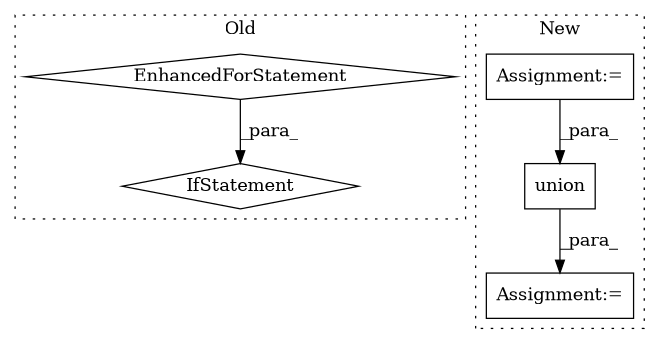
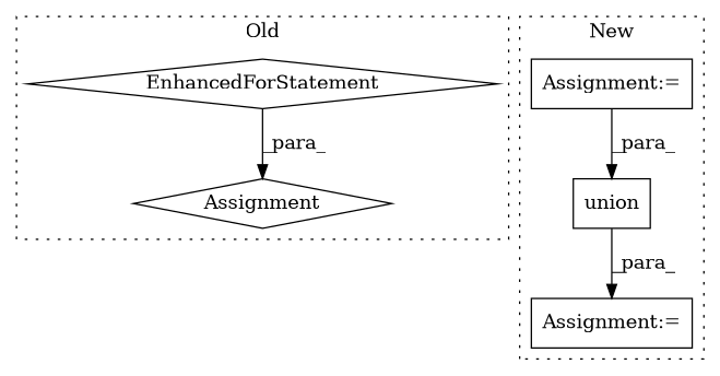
  digraph {
    node [a=7 shape=box]
    n1 [a=70 l="53,2" label=EnhancedForStatement s="18060,18163" shape=diamond]
-   n2 [a=25 l="10,2" label=IfStatement s="18173,18201" shape=diamond]
+   n2 [a=25 l="10,2" label=Assignment s="18173,18201" shape=diamond]
    n3 [a=32 l="17,-5" label=union s="18149,18312"]
    n4 [l=2 label="Assignment:=" s=18321]
    n5 [l=38 label="Assignment:=" s=18266]
    subgraph cluster_1 {
      label=Old
      style=dotted
      n1
      n2
    }
    subgraph cluster_2 {
      label=New
      style=dotted
      n3
      n4
      n5
    }
    n1 -> n2 [label=_para_]
    n3 -> n4 [label=_para_]
    n5 -> n3 [label=_para_]
  }
